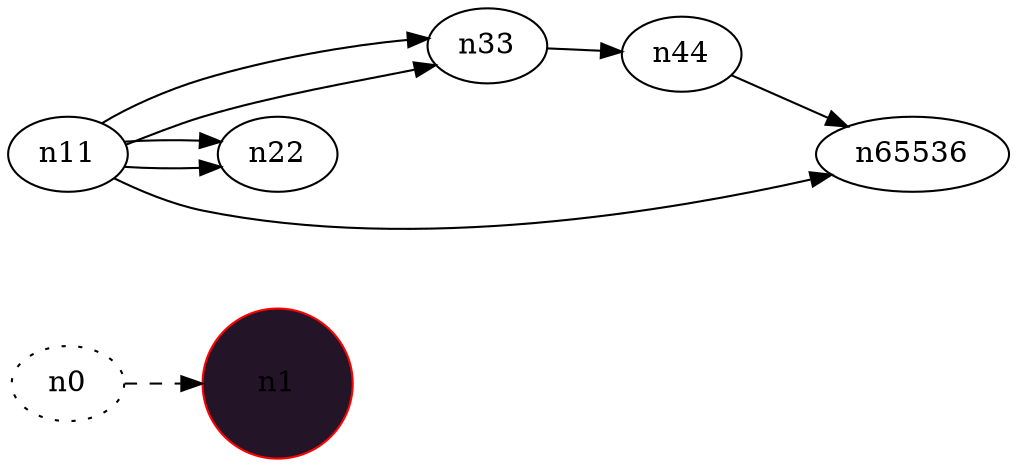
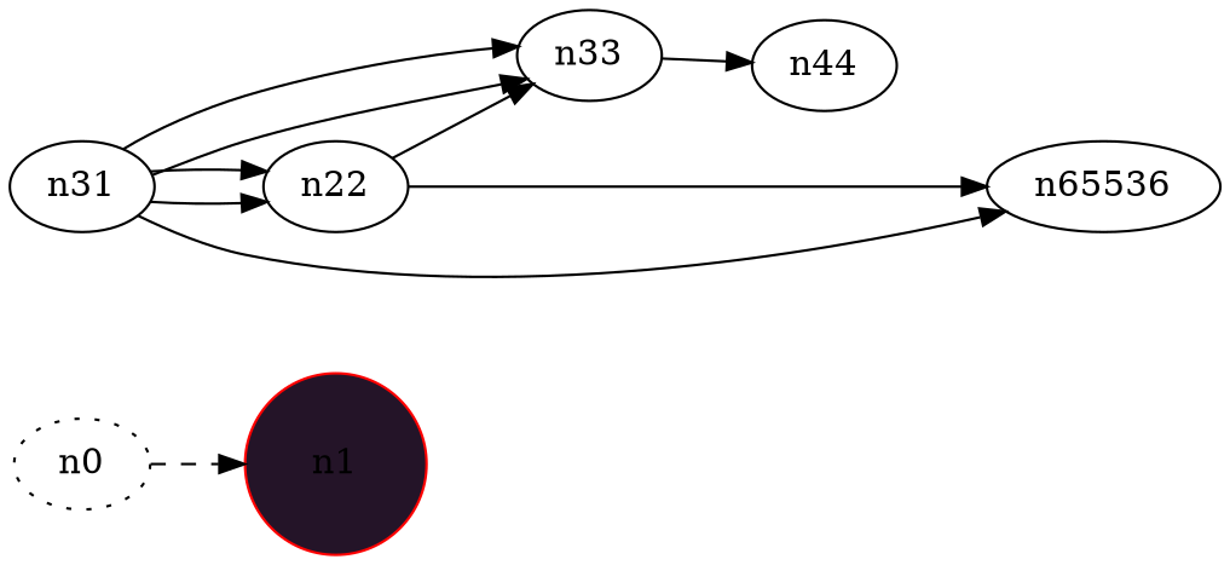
  digraph {
    fontcolor=blue
    rankdir=LR
    n0 [fillcolor="#241428" style=dotted]
    n1 [color=red fillcolor="#241428" height=1 style=filled width=1]
-   n11
+   n11 [label=n31]
    n22
    n33
    n65536
    n44
    n0 -> n1 [style=dashed]
    n11 -> n22
    n11 -> n22
    n11 -> n33
    n11 -> n33
    n11 -> n65536
-   n44 -> n65536
+   n22 -> n33
+   n22 -> n65536
    n33 -> n44
  }
